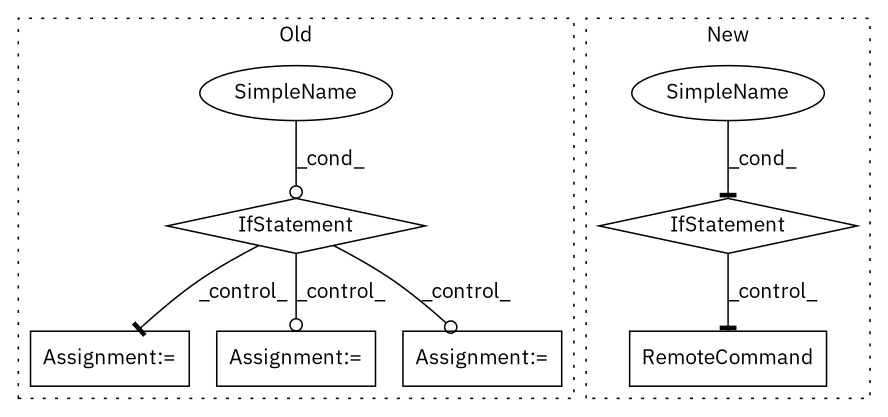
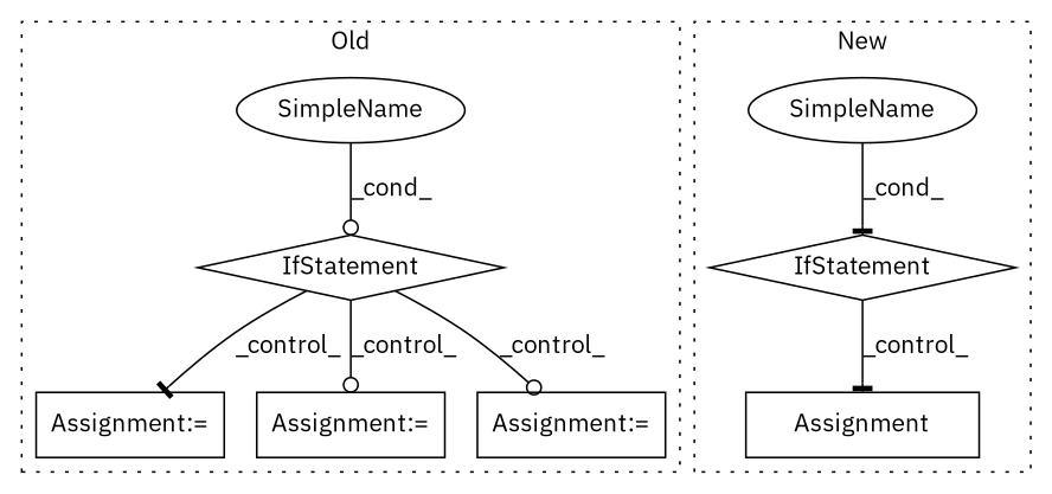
  digraph {
    fontname="IBM Plex Sans"
    node [a=7 l=1 shape=box fontname="IBM Plex Sans"]
    edge [arrowhead=tee fontname="IBM Plex Sans"]
    n1 [a=25 l="4,2" label=IfStatement s="1468,1507" shape=diamond]
    n2 [label="Assignment:=" s=1560]
    n3 [a=42 label=SimpleName shape=ellipse l=""]
    n4 [label="Assignment:=" s=1654]
    n5 [label="Assignment:=" s=1525]
-   n6 [a=32 l=15 label=RemoteCommand s=3169]
+   n6 [a=32 l=15 label=Assignment s=3169]
    n7 [a=25 l="8,2" label=IfStatement s="2467,2519" shape=diamond]
    n8 [a=42 label=SimpleName shape=ellipse l=""]
    subgraph cluster_1 {
      label=Old
      style=dotted
      n1
      n2
      n3
      n4
      n5
    }
    subgraph cluster_2 {
      label=New
      style=dotted
      n6
      n7
      n8
    }
    n1 -> n2 [label=_control_]
    n1 -> n4 [label=_control_ arrowhead=odot]
    n1 -> n5 [label=_control_ arrowhead=odot]
    n3 -> n1 [label=_cond_ arrowhead=odot]
    n7 -> n6 [label=_control_]
    n8 -> n7 [label=_cond_]
  }
